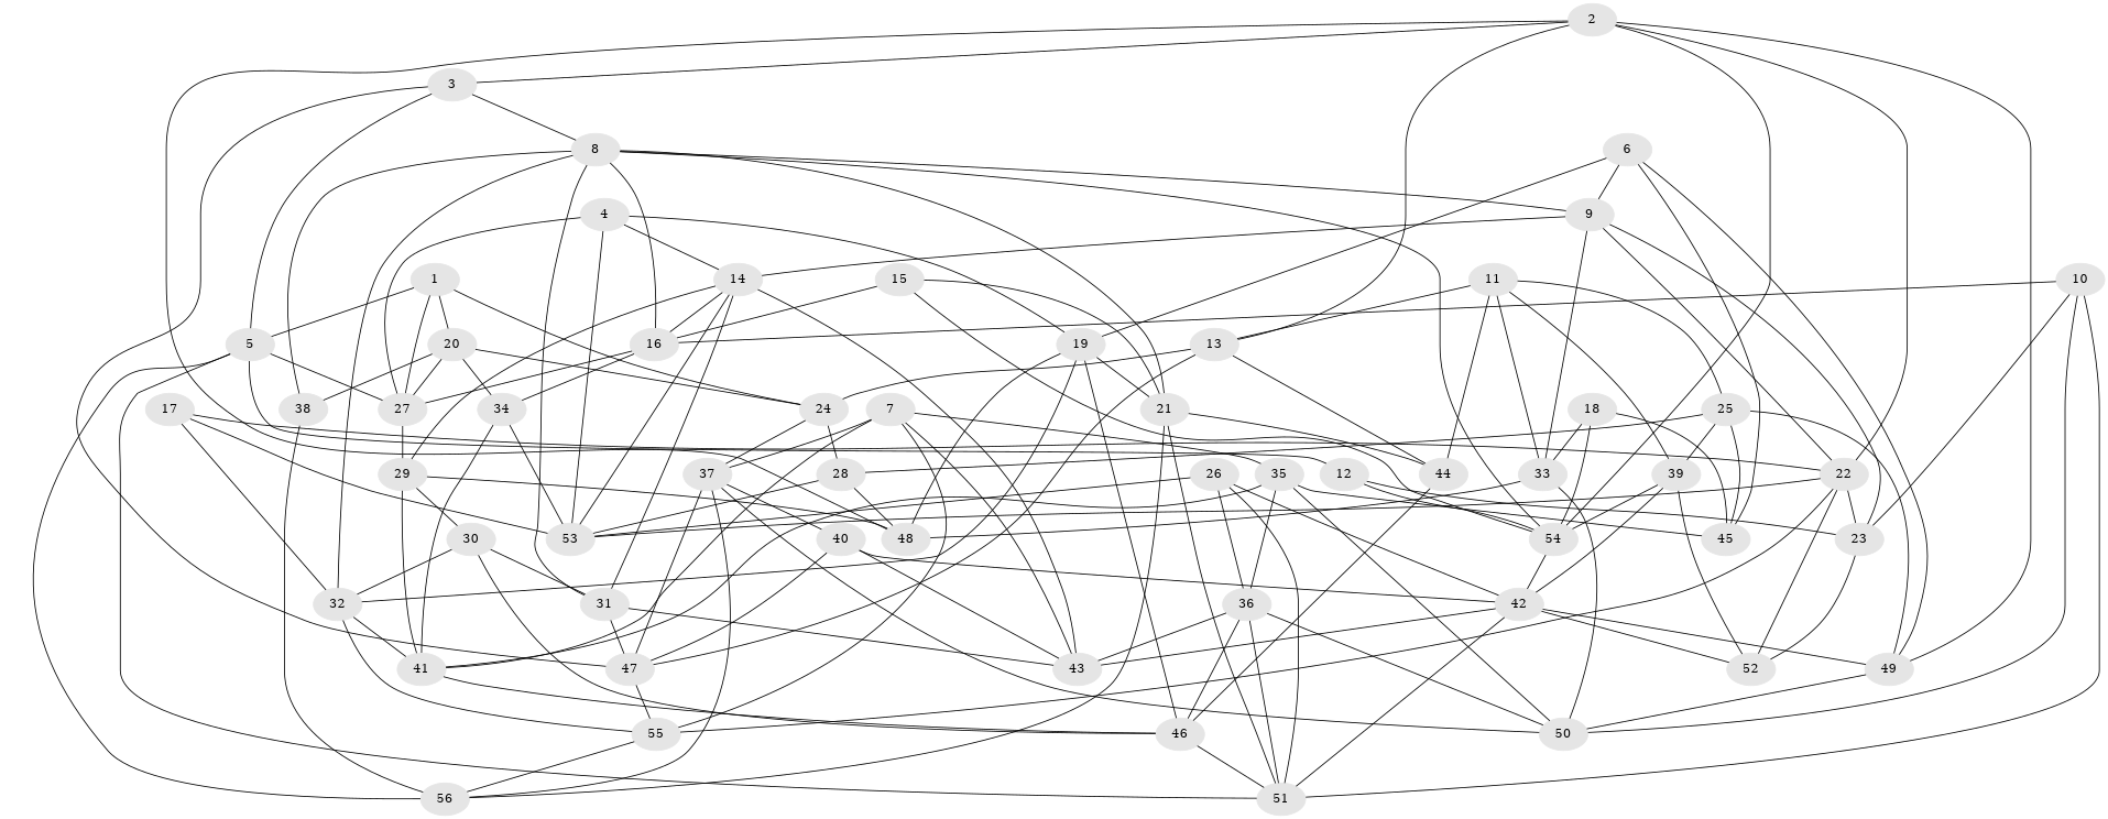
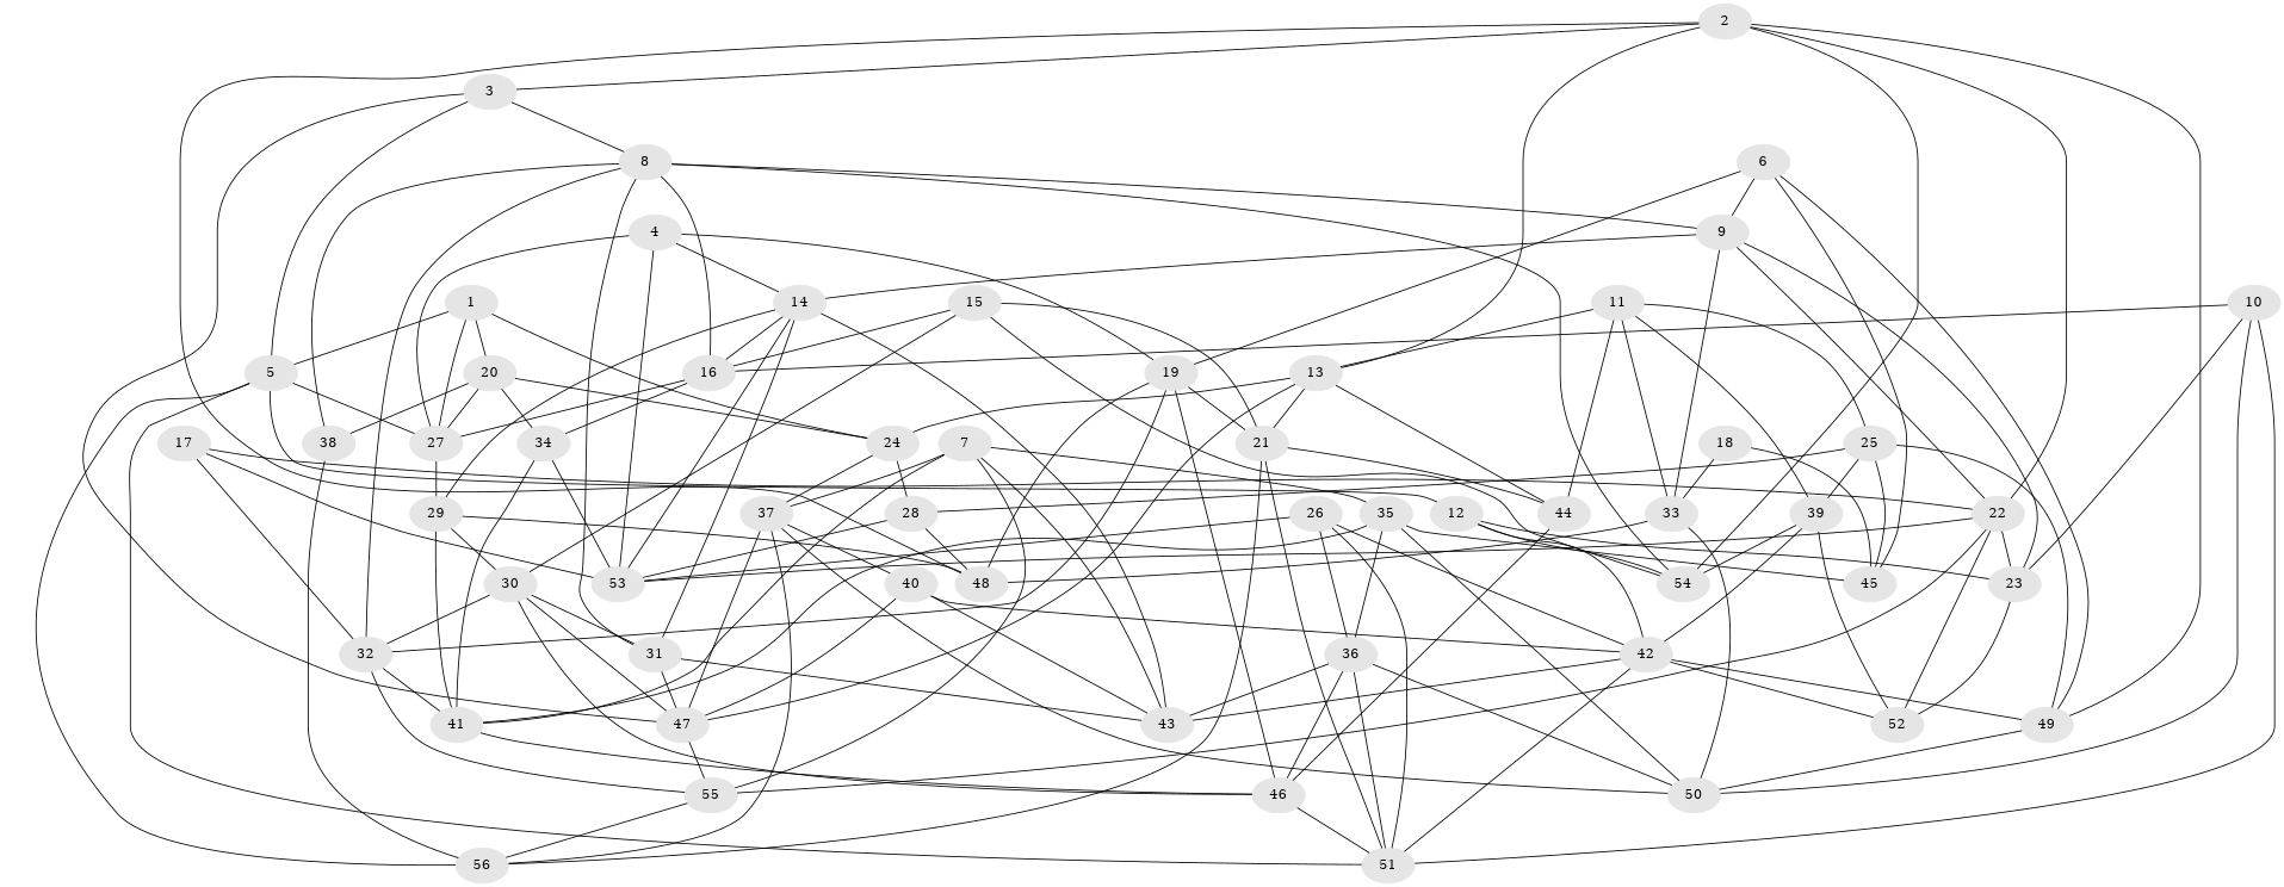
  graph {
    node [color=gray90 style=filled]
    edge [weight=1.0]
    1
    5
    20
    24
    27
    12
    51
    56
    38
    34
    37
    28
    29
    2
    3
    13
    48
    49
    54
    22
    8
    47
    44
    41
    30
    50
    9
    16
    21
    31
    32
    55
    4
    14
    19
    53
    43
    46
    23
    42
    6
    45
    33
    7
    35
    36
    40
    52
    10
    11
    25
    39
    15
    17
    18
    26
    1 -- 5
    1 -- 20
    1 -- 24
    1 -- 27
    5 -- 27
    5 -- 12
    5 -- 51
    5 -- 56
    20 -- 24
    20 -- 27
    20 -- 38 [weight=2.0]
    20 -- 34
    24 -- 37
    24 -- 28
    27 -- 29
    12 -- 54
    12 -- 23
-   54 -- 42
+   12 -- 42
    38 -- 56 [weight=2.0]
    34 -- 41
    34 -- 53
    37 -- 56
    37 -- 47
    37 -- 50
    37 -- 40
    28 -- 48
    28 -- 53 [weight=3.0]
    29 -- 48
    29 -- 41
    29 -- 30
    2 -- 3
    2 -- 13
    2 -- 48
    2 -- 49
    2 -- 54
    2 -- 22
    3 -- 5
    3 -- 8
    3 -- 47
    13 -- 24 [weight=2.0]
    13 -- 47
    13 -- 44
    49 -- 50
    22 -- 55
    22 -- 53
    22 -- 23
    22 -- 52
    8 -- 38
    8 -- 54
    8 -- 9
    8 -- 16
-   8 -- 21
+   13 -- 21
    8 -- 31
    8 -- 32
    47 -- 55
    44 -- 46
    41 -- 46
+   30 -- 47
    30 -- 31
    30 -- 32
    30 -- 46
    9 -- 22
    9 -- 14
    9 -- 23
    9 -- 33
    16 -- 27
    16 -- 34
    21 -- 51
    21 -- 56
    21 -- 44
    31 -- 47 [weight=2.0]
    31 -- 43
    32 -- 41
    32 -- 55
    55 -- 56
    4 -- 27
    4 -- 14
    4 -- 19
    4 -- 53
    14 -- 29
    14 -- 16
    14 -- 31
    14 -- 53
    14 -- 43 [weight=2.0]
    19 -- 48
    19 -- 21
    19 -- 32
    19 -- 46
    46 -- 51
    23 -- 52
    42 -- 51 [weight=2.0]
    42 -- 49 [weight=2.0]
    42 -- 43
    42 -- 52
    6 -- 49
    6 -- 9
    6 -- 19
    6 -- 45
    33 -- 48 [weight=2.0]
    33 -- 50
    7 -- 37
    7 -- 41
    7 -- 55 [weight=2.0]
    7 -- 43
    7 -- 35
    35 -- 41
    35 -- 50
    35 -- 45 [weight=2.0]
    35 -- 36
    36 -- 51
    36 -- 50
    36 -- 43
    36 -- 46
    40 -- 47
    40 -- 43
    40 -- 42
    10 -- 51
    10 -- 50
    10 -- 16
    10 -- 23
    11 -- 13
    11 -- 44
    11 -- 33
    11 -- 25
    11 -- 39 [weight=2.0]
    25 -- 28
    25 -- 49
    25 -- 45
    25 -- 39
    39 -- 54
    39 -- 42
    39 -- 52
    15 -- 54
+   15 -- 30
    15 -- 16
    15 -- 21
    17 -- 22
    17 -- 32
    17 -- 53 [weight=2.0]
-   18 -- 54
    18 -- 45 [weight=2.0]
    18 -- 33
    26 -- 51
    26 -- 53
    26 -- 42
    26 -- 36
  }
